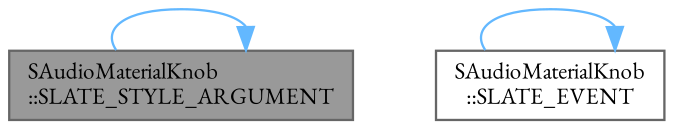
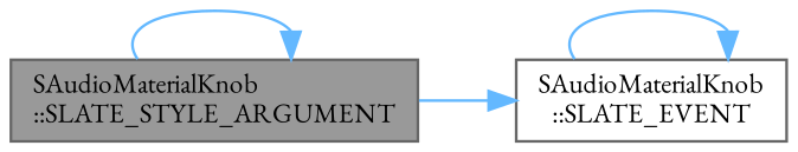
  digraph {
    rankdir=LR
    fontname="EB Garamond"
    node [fontname="EB Garamond" fontsize=10 shape=box style=filled]
    edge [color=steelblue1 fontname="EB Garamond" fontsize=10 labelfontname=Helvetica labelfontsize=10 style=solid]
    n1 [color=gray40 fillcolor=grey60 fontcolor=black height=0.2 label="SAudioMaterialKnob\l::SLATE_STYLE_ARGUMENT" width=0.4]
    n2 [color=grey40 fillcolor=white height=0.2 label="SAudioMaterialKnob\l::SLATE_EVENT" width=0.4]
    n1 -> n1
+   n1 -> n2
    n2 -> n2
  }
